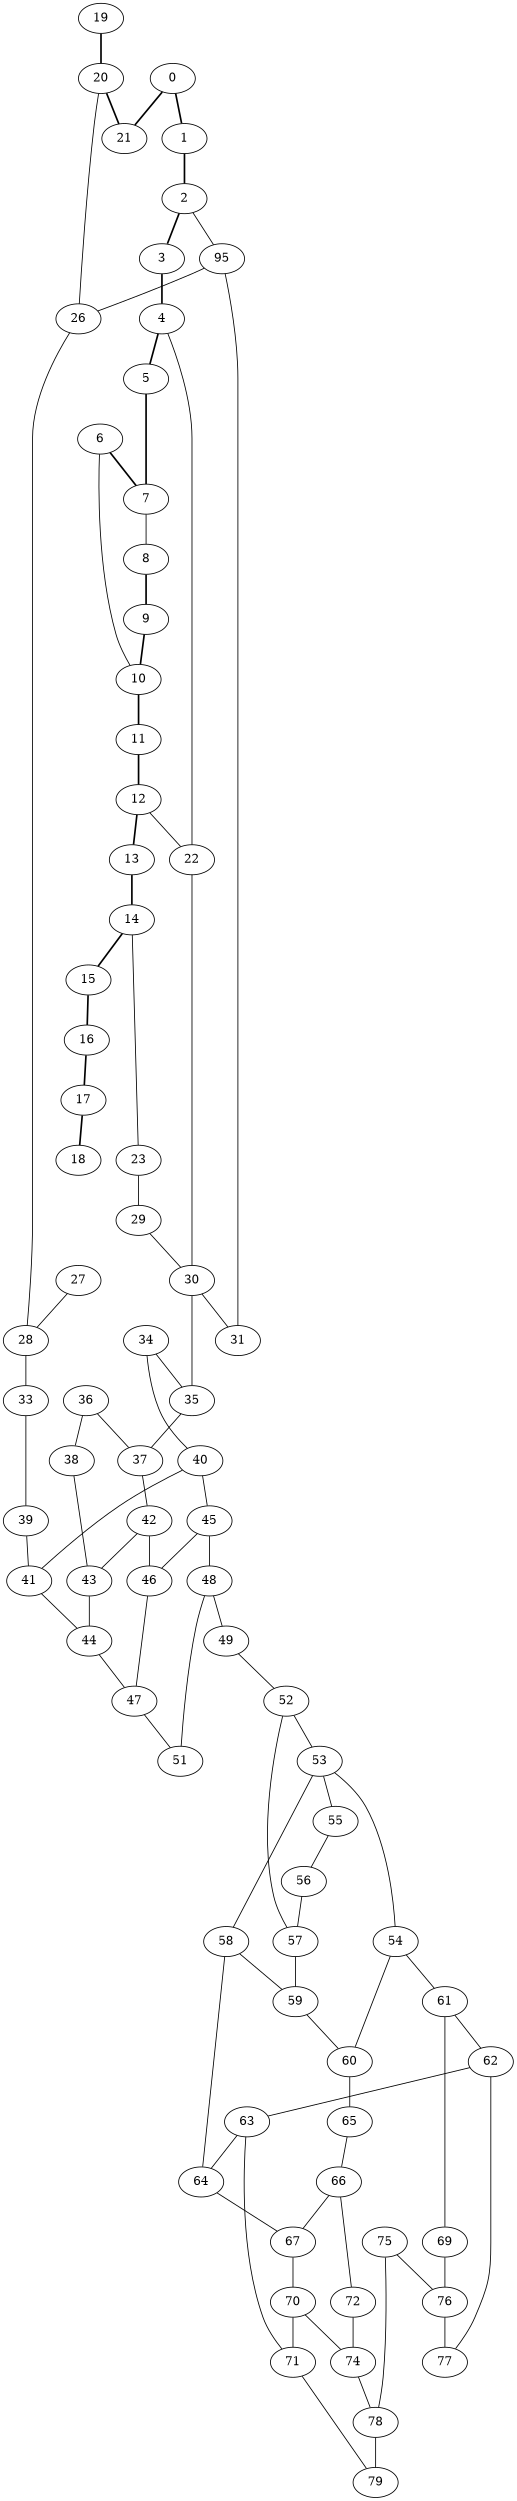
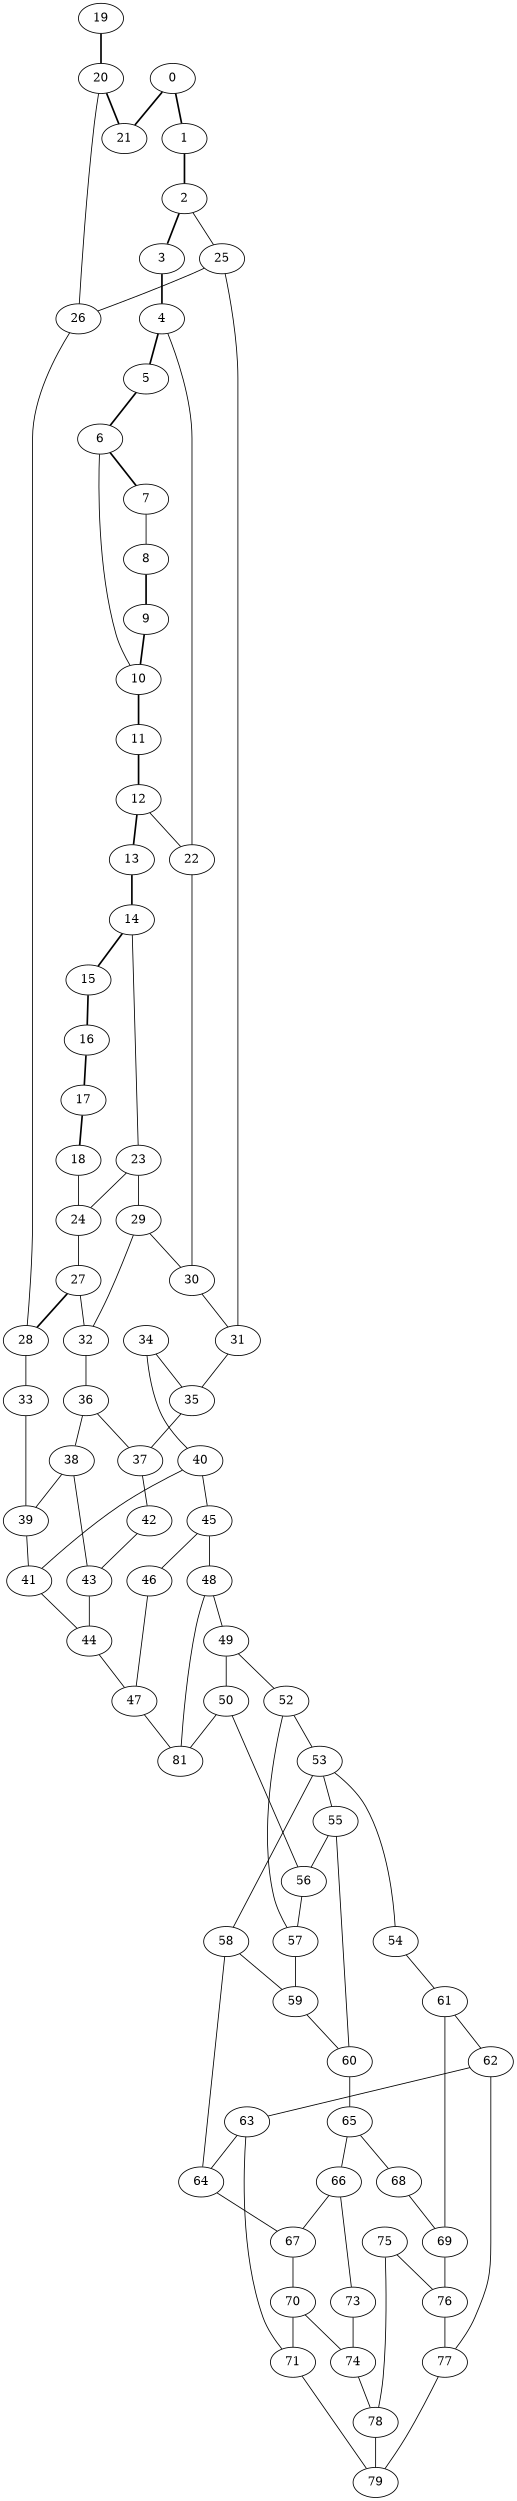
  graph {
    0
    1
    21
    2
    3
-   25 [label=95]
+   25
    4
    26
    31
    5
    22
    28
    35
    6
    30
    7
    10
    8
    11
    9
    12
    13
    14
    15
    23
    16
+   24
    29
    17
    27
+   32
    18
    19
    20
    33
    36
    37
    39
    38
    34
    40
    41
    42
    43
    45
    44
    46
    48
    47
-   51
+   51 [label=81]
    49
+   50
    52
    56
    53
    57
    54
    58
    55
    59
    61
    64
    60
    62
    69
    67
    65
    63
    77
    76
    66
+   68
    70
-   72
+   72 [label=73]
    71
    79
    74
    78
    75
    0 -- 1 [style=bold]
    0 -- 21 [style=bold]
    1 -- 2 [style=bold]
    2 -- 3 [style=bold]
    2 -- 25
    3 -- 4 [style=bold]
    25 -- 26
    25 -- 31
    4 -- 5 [style=bold]
    4 -- 22
    26 -- 28
-   30 -- 35
-   5 -- 7 [style=bold]
+   31 -- 35
+   5 -- 6 [style=bold]
    22 -- 30
    28 -- 33
    35 -- 37
    6 -- 7 [style=bold]
    6 -- 10
    30 -- 31
    7 -- 8 [style=solid]
    10 -- 11 [style=bold]
    8 -- 9 [style=bold]
    11 -- 12 [style=bold]
    9 -- 10 [style=bold]
    12 -- 22
    12 -- 13 [style=bold]
    13 -- 14 [style=bold]
    14 -- 15 [style=bold]
    14 -- 23
    15 -- 16 [style=bold]
+   23 -- 24
    23 -- 29
    16 -- 17 [style=bold]
+   24 -- 27
    29 -- 30
+   29 -- 32
    17 -- 18 [style=bold]
-   27 -- 28
+   27 -- 28 [style=bold]
+   27 -- 32
+   32 -- 36
+   18 -- 24
    19 -- 20 [style=bold]
    20 -- 21 [style=bold]
    20 -- 26
    33 -- 39
    36 -- 37
    36 -- 38
    37 -- 42
    39 -- 41
+   38 -- 39
    38 -- 43
    34 -- 35
    34 -- 40
    40 -- 41
    40 -- 45
    41 -- 44
    42 -- 43
-   42 -- 46
    43 -- 44
    45 -- 46
    45 -- 48
    44 -- 47
    46 -- 47
    48 -- 51
    48 -- 49
    47 -- 51
+   49 -- 50
    49 -- 52
+   50 -- 51
+   50 -- 56
    52 -- 53
    52 -- 57
    56 -- 57
    53 -- 54
    53 -- 58
    53 -- 55
    57 -- 59
    54 -- 61
    58 -- 59
    58 -- 64
    55 -- 56
-   54 -- 60
+   55 -- 60
    59 -- 60
    61 -- 62
    61 -- 69
    64 -- 67
    60 -- 65
    62 -- 63
    62 -- 77
    69 -- 76
    67 -- 70
    65 -- 66
+   65 -- 68
    63 -- 64
    63 -- 71
+   77 -- 79
    76 -- 77
    66 -- 67
    66 -- 72
+   68 -- 69
    70 -- 71
    70 -- 74
    72 -- 74
    71 -- 79
    74 -- 78
    78 -- 79
    75 -- 76
    75 -- 78
  }
